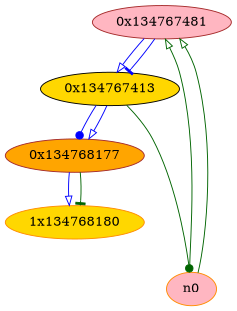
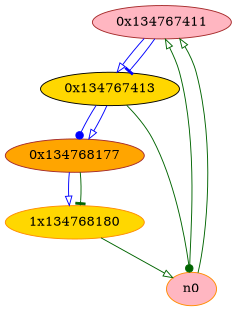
  digraph {
    node [color=brown fillcolor=lightpink style=filled]
    edge [arrowhead=onormal color=blue]
-   n1 [label="0x134767481"]
+   n1 [label="0x134767411"]
    n2 [color=black fillcolor=gold label="0x134767413"]
    n3 [fillcolor=orange label="0x134768177"]
    n0 [color=darkorange]
    n4 [color=darkorange fillcolor=gold label="1x134768180"]
    n1 -> n2
    n1 -> n2 [arrowhead=tee]
    n2 -> n3 [arrowhead=dot]
    n2 -> n3
    n2 -> n0 [arrowhead=dot color=darkgreen]
    n3 -> n4
    n3 -> n4 [arrowhead=tee color=darkgreen]
    n0 -> n1 [color=darkgreen]
    n0 -> n1 [color=darkgreen]
+   n4 -> n0 [color=darkgreen]
  }
